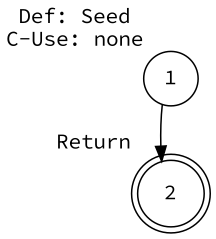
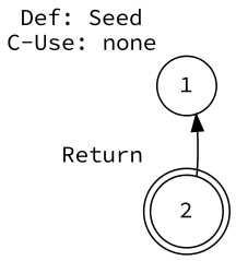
  digraph {
    rankdir=TB
    fontname="Source Code Pro"
    node [fontname="Source Code Pro"]
    n1 [label=1 shape=circle xlabel="Def: Seed\nC-Use: none"]
    n2 [label=2 shape=doublecircle xlabel=Return]
-   n1 -> n2 [fontname="Source Code Pro"]
+   n2 -> n1 [fontname="Source Code Pro"]
  }
